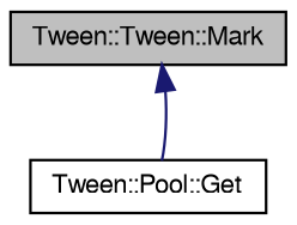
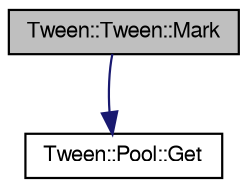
  digraph {
    rankdir=TB
    node [color=black fontname=FreeSans fontsize=10 shape=record]
    n1 [fillcolor=grey75 fontcolor=black height=0.2 label="Tween::Tween::Mark" style=filled width=0.4]
    n2 [height=0.2 label="Tween::Pool::Get" width=0.4]
-   n2 -> n1 [color=midnightblue fontname=FreeSans fontsize=10 labelfontname=FreeSans labelfontsize=10 style=solid]
+   n1 -> n2 [color=midnightblue fontname=FreeSans fontsize=10 labelfontname=FreeSans labelfontsize=10 style=solid]
  }
